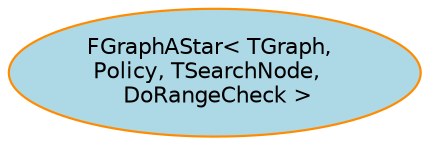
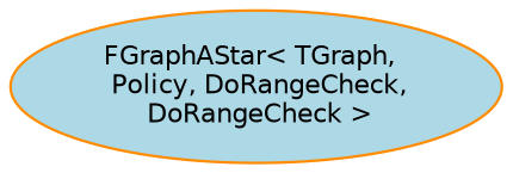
  digraph {
    rankdir=LR
-   n1 [color=darkorange fillcolor=lightblue fontname=Helvetica fontsize=10 height=0.2 label="FGraphAStar\< TGraph,\l Policy, TSearchNode,\l DoRangeCheck \>" shape=ellipse style=filled width=0.4]
+   n1 [color=darkorange fillcolor=lightblue fontname=Helvetica fontsize=10 height=0.2 label="FGraphAStar\< TGraph,\l Policy, DoRangeCheck,\l DoRangeCheck \>" shape=ellipse style=filled width=0.4]
  }
